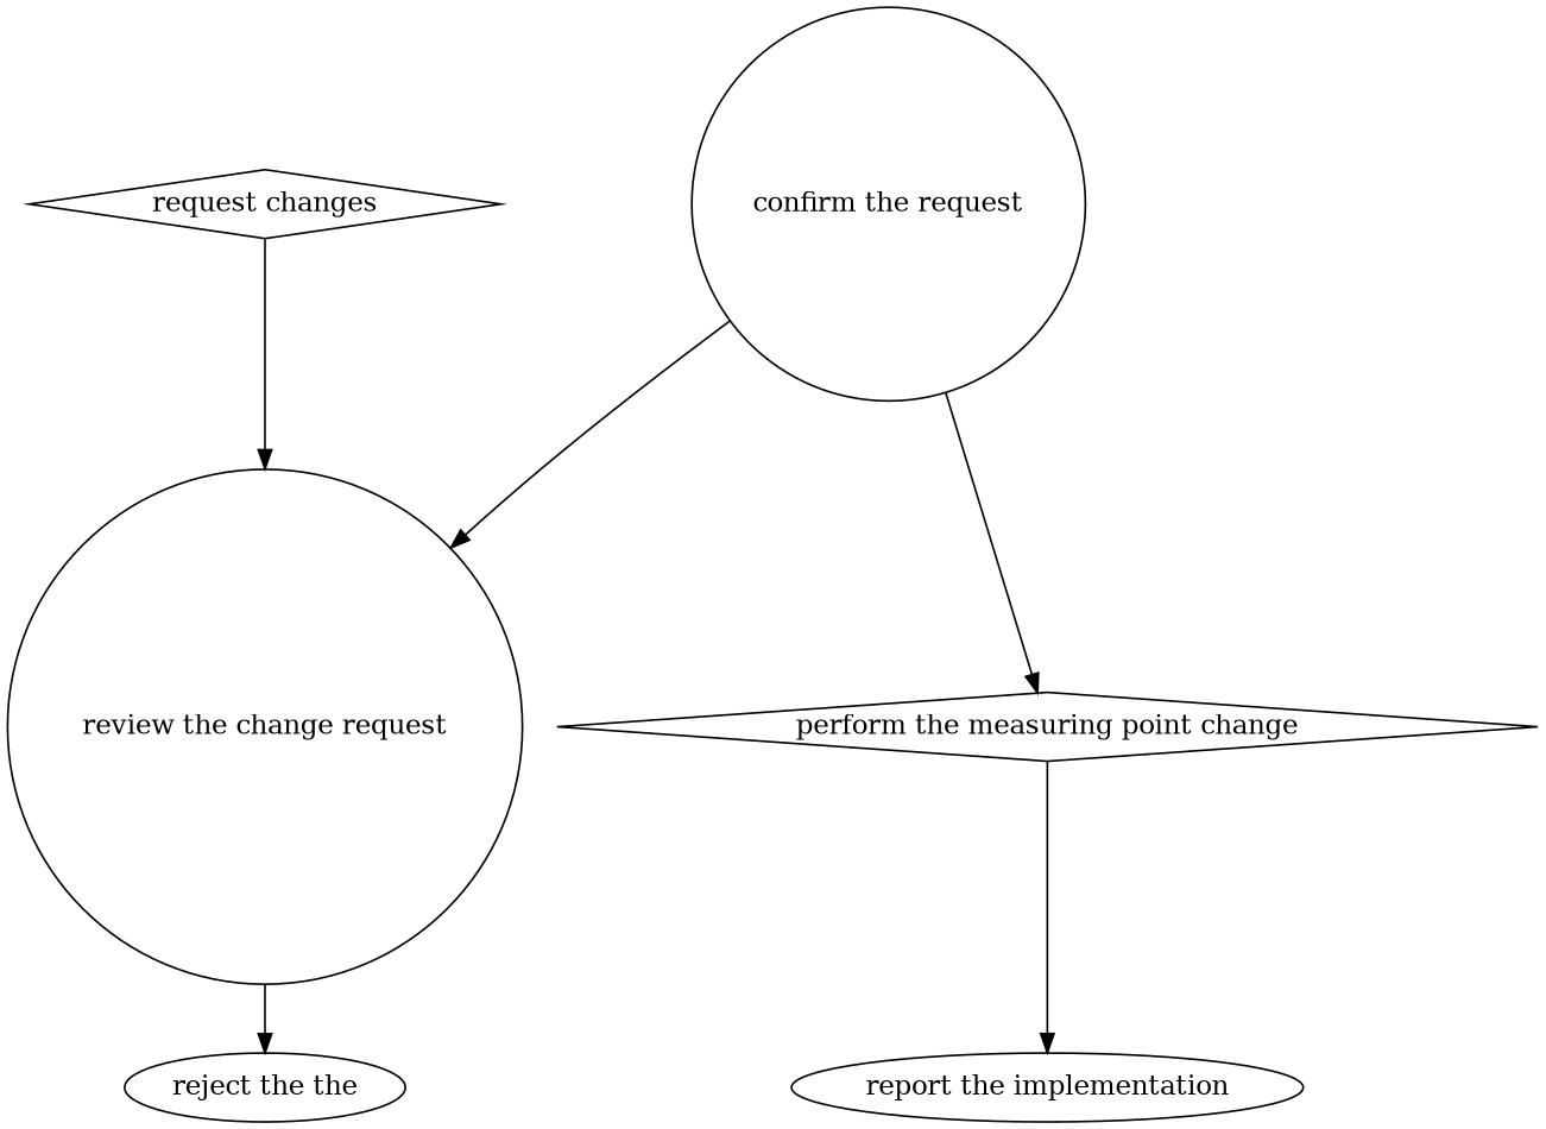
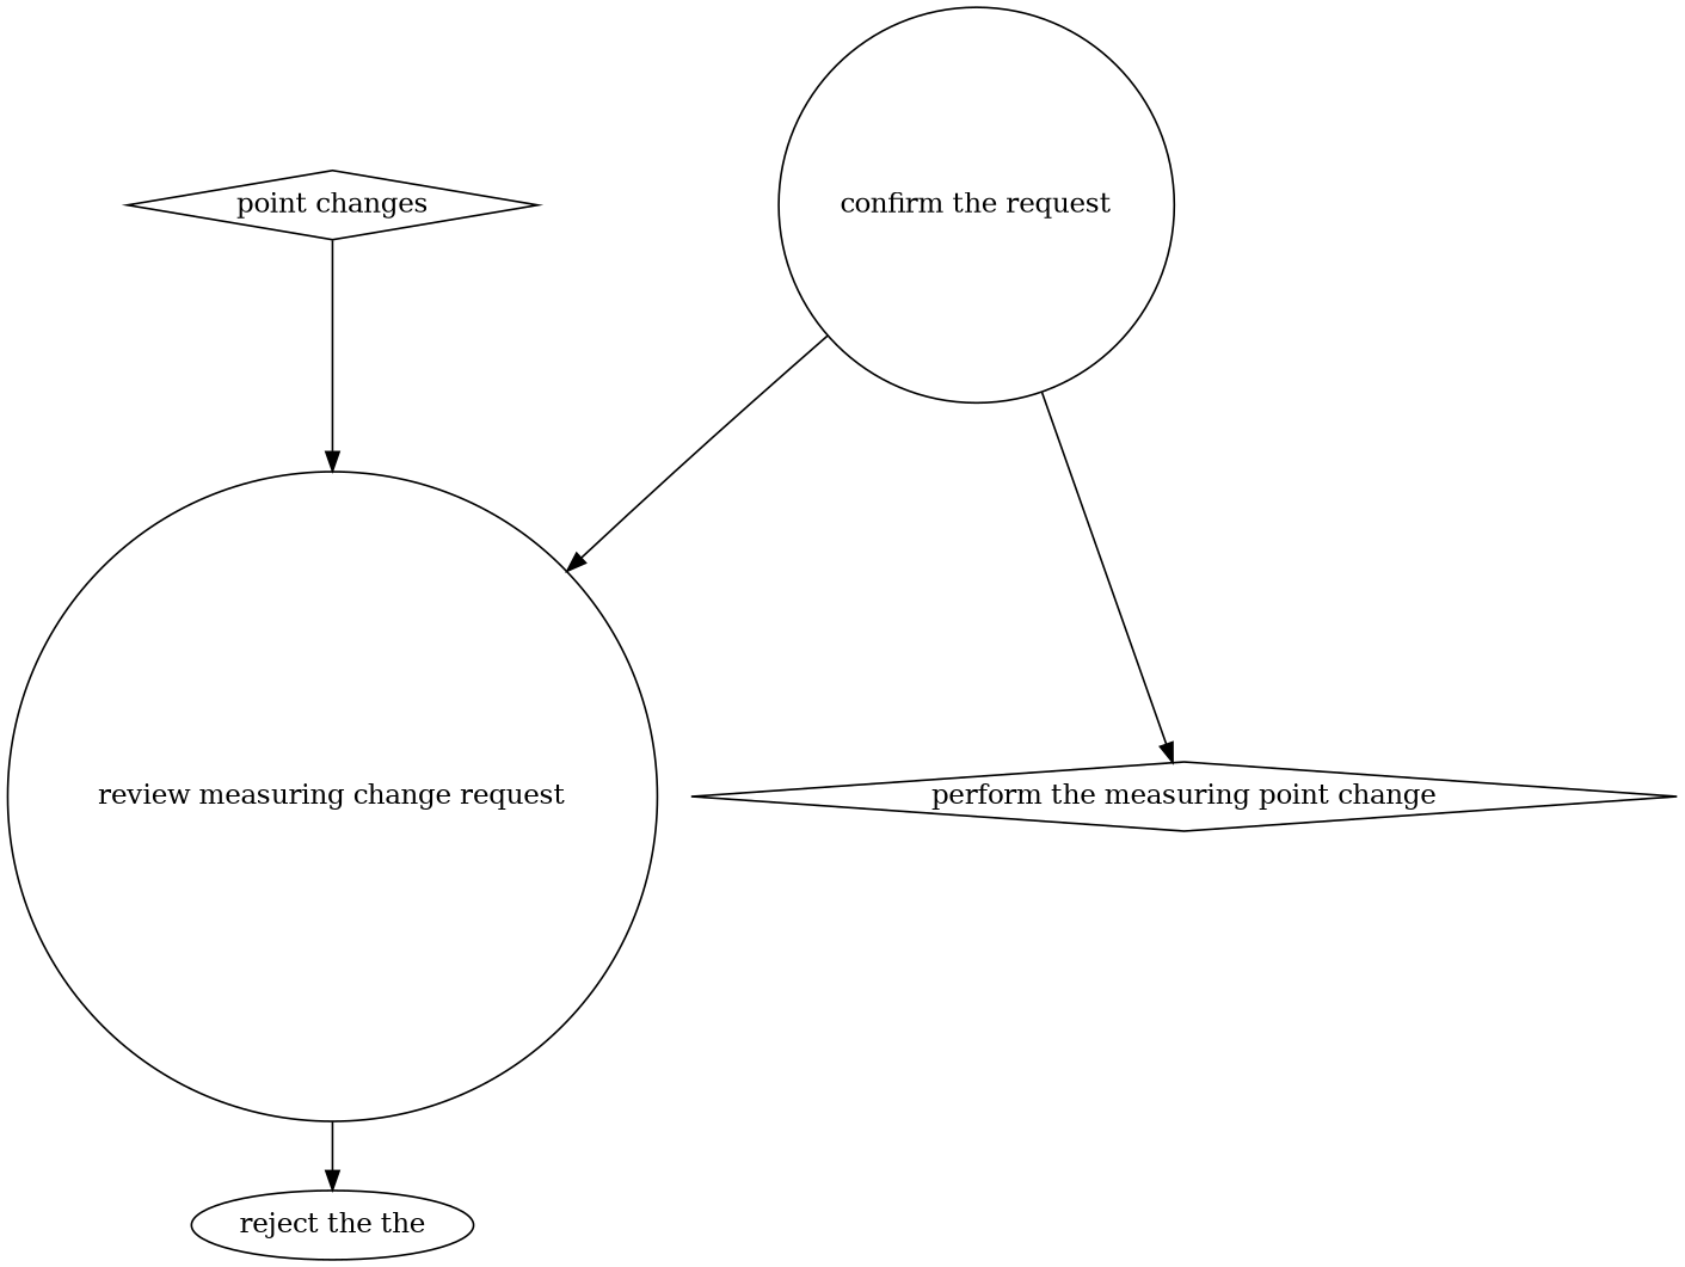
  strict digraph {
    node [shape=diamond]
    edge [attrs="{'type': 'flow', 'label': 'flow'}"]
-   "request changes" [attrs="{'type': 'Activity', 'label': 'request changes'}"]
-   "review the change request" [attrs="{'type': 'Activity', 'label': 'review the change request'}" shape=circle]
+   "request changes" [attrs="{'type': 'Activity', 'label': 'request changes'}" label="point changes"]
+   "review the change request" [attrs="{'type': 'Activity', 'label': 'review the change request'}" shape=circle label="review measuring change request"]
    n3 [attrs="{'type': 'Activity', 'label': 'reject the change'}" label="reject the the" shape=ellipse]
    "confirm the request" [attrs="{'type': 'Activity', 'label': 'confirm the request'}" shape=circle]
    "perform the measuring point change" [attrs="{'type': 'Activity', 'label': 'perform the measuring point change'}"]
-   "report the implementation" [attrs="{'type': 'Activity', 'label': 'report the implementation'}" shape=ellipse]
    "request changes" -> "review the change request"
    "review the change request" -> n3
    "confirm the request" -> "review the change request"
    "confirm the request" -> "perform the measuring point change"
-   "perform the measuring point change" -> "report the implementation"
  }
